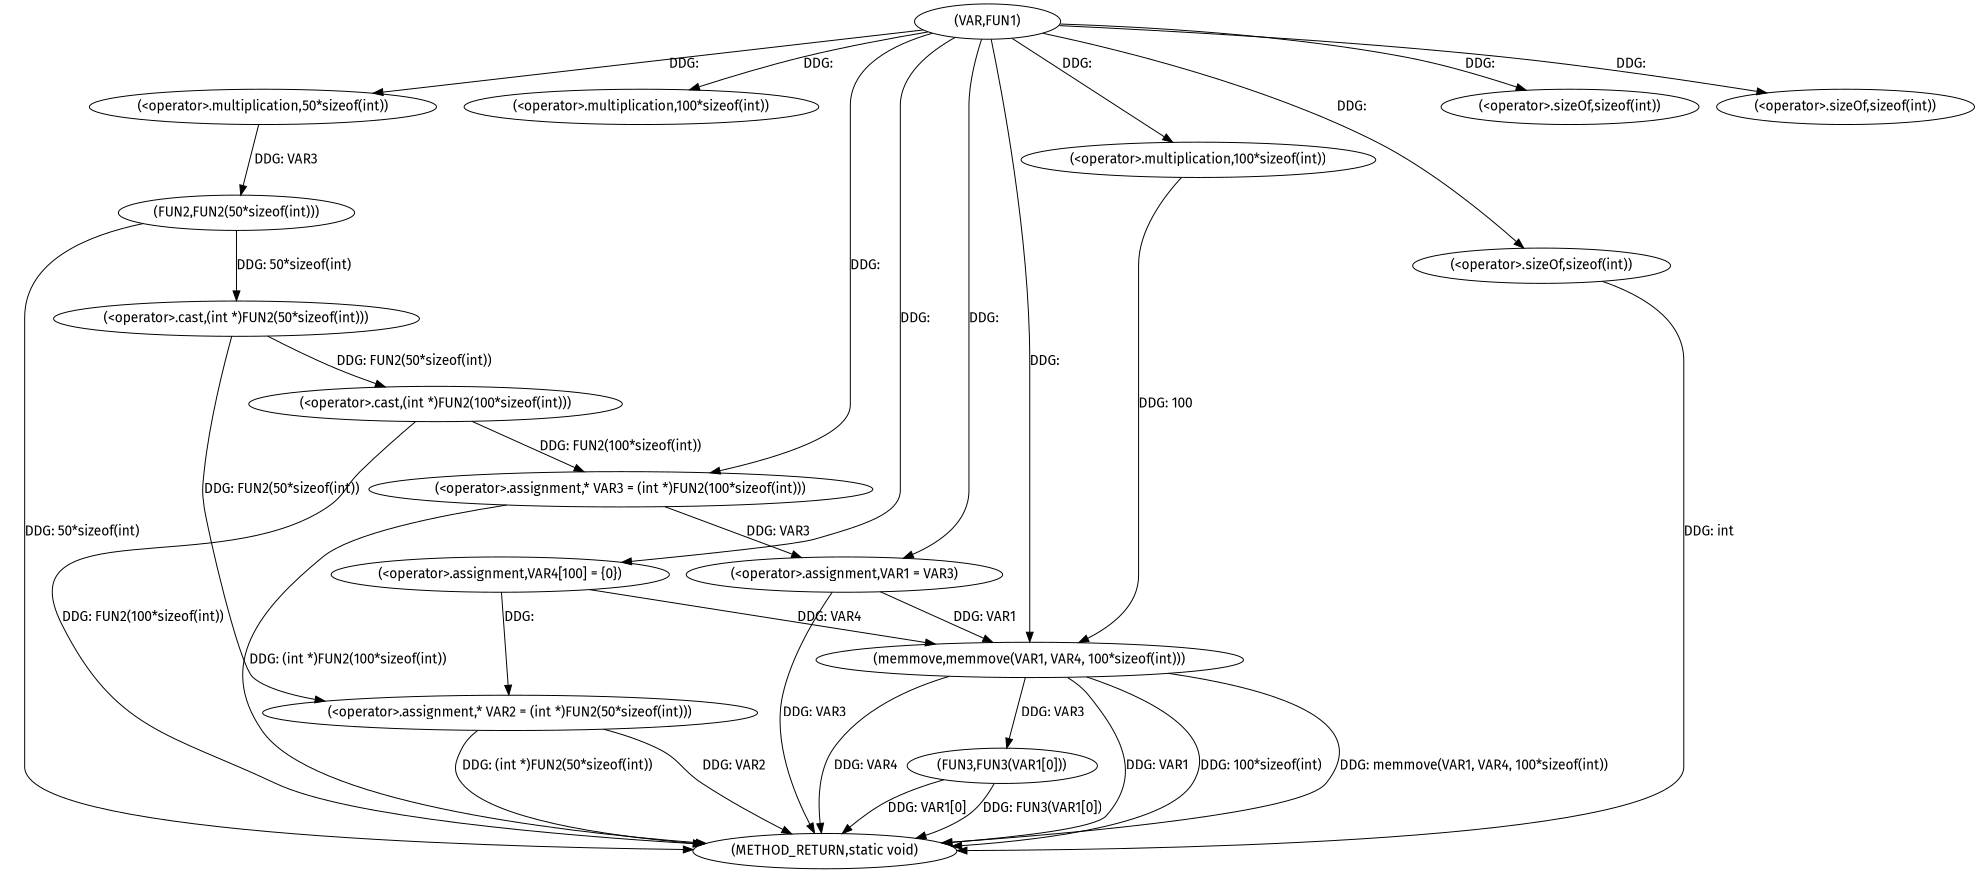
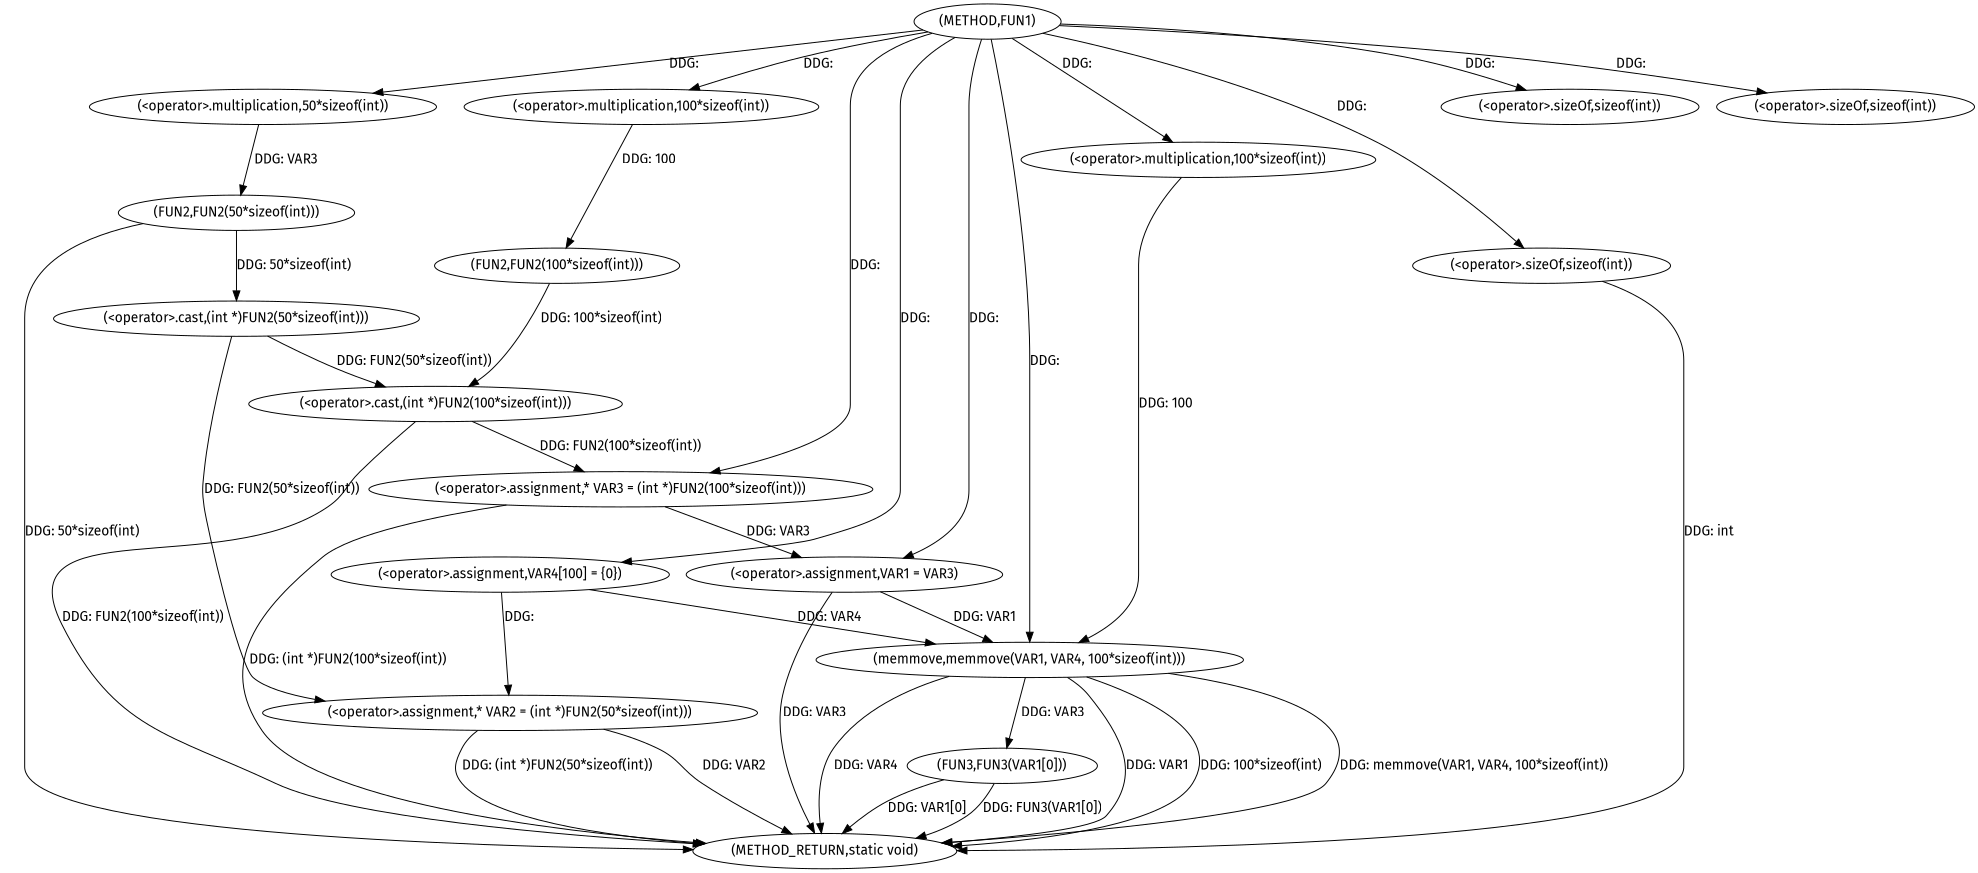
  digraph {
    fontname="Fira Sans"
    node [fontname="Fira Sans"]
    edge [fontname="Fira Sans"]
-   n1 [label="(VAR,FUN1)"]
+   n1 [label="(METHOD,FUN1)"]
    n2 [label="(<operator>.multiplication,50*sizeof(int))"]
    n3 [label="(<operator>.sizeOf,sizeof(int))"]
    n4 [label="(<operator>.assignment,* VAR3 = (int *)FUN2(100*sizeof(int)))"]
    n5 [label="(<operator>.multiplication,100*sizeof(int))"]
    n6 [label="(<operator>.sizeOf,sizeof(int))"]
    n7 [label="(<operator>.assignment,VAR1 = VAR3)"]
    n8 [label="(<operator>.assignment,VAR4[100] = {0})"]
    n9 [label="(memmove,memmove(VAR1, VAR4, 100*sizeof(int)))"]
    n10 [label="(<operator>.multiplication,100*sizeof(int))"]
    n11 [label="(<operator>.sizeOf,sizeof(int))"]
    n12 [label="(<operator>.assignment,* VAR2 = (int *)FUN2(50*sizeof(int)))"]
    n13 [label="(METHOD_RETURN,static void)"]
    n14 [label="(FUN2,FUN2(50*sizeof(int)))"]
+   n15 [label="(FUN2,FUN2(100*sizeof(int)))"]
    n16 [label="(FUN3,FUN3(VAR1[0]))"]
    n17 [label="(<operator>.cast,(int *)FUN2(50*sizeof(int)))"]
    n18 [label="(<operator>.cast,(int *)FUN2(100*sizeof(int)))"]
    n1 -> n2 [label="DDG: "]
    n1 -> n3 [label="DDG: "]
    n1 -> n4 [label="DDG: "]
    n1 -> n5 [label="DDG: "]
    n1 -> n6 [label="DDG: "]
    n1 -> n7 [label="DDG: "]
    n1 -> n8 [label="DDG: "]
    n1 -> n9 [label="DDG: "]
    n1 -> n10 [label="DDG: "]
    n1 -> n11 [label="DDG: "]
    n2 -> n14 [label="DDG: VAR3"]
    n4 -> n7 [label="DDG: VAR3"]
    n4 -> n13 [label="DDG: (int *)FUN2(100*sizeof(int))"]
+   n5 -> n15 [label="DDG: 100"]
    n7 -> n9 [label="DDG: VAR1"]
    n7 -> n13 [label="DDG: VAR3"]
    n8 -> n9 [label="DDG: VAR4"]
    n8 -> n12 [label="DDG: "]
    n9 -> n13 [label="DDG: VAR4"]
    n9 -> n13 [label="DDG: VAR1"]
    n9 -> n13 [label="DDG: 100*sizeof(int)"]
    n9 -> n13 [label="DDG: memmove(VAR1, VAR4, 100*sizeof(int))"]
    n9 -> n16 [label="DDG: VAR3"]
    n10 -> n9 [label="DDG: 100"]
    n11 -> n13 [label="DDG: int"]
    n12 -> n13 [label="DDG: VAR2"]
    n12 -> n13 [label="DDG: (int *)FUN2(50*sizeof(int))"]
    n14 -> n13 [label="DDG: 50*sizeof(int)"]
    n14 -> n17 [label="DDG: 50*sizeof(int)"]
+   n15 -> n18 [label="DDG: 100*sizeof(int)"]
    n16 -> n13 [label="DDG: VAR1[0]"]
    n16 -> n13 [label="DDG: FUN3(VAR1[0])"]
    n17 -> n12 [label="DDG: FUN2(50*sizeof(int))"]
    n17 -> n18 [label="DDG: FUN2(50*sizeof(int))"]
    n18 -> n4 [label="DDG: FUN2(100*sizeof(int))"]
    n18 -> n13 [label="DDG: FUN2(100*sizeof(int))"]
  }
